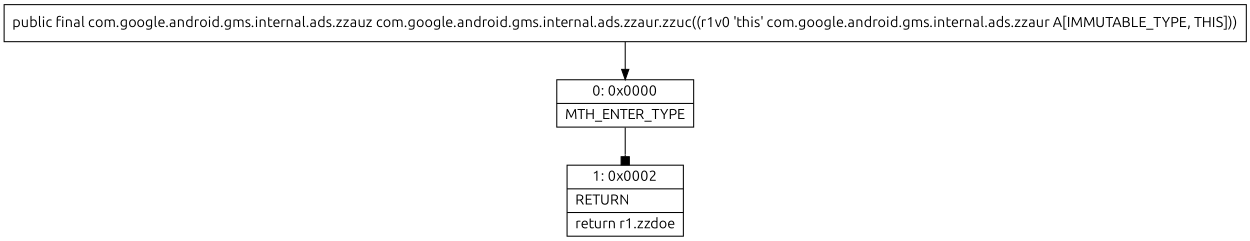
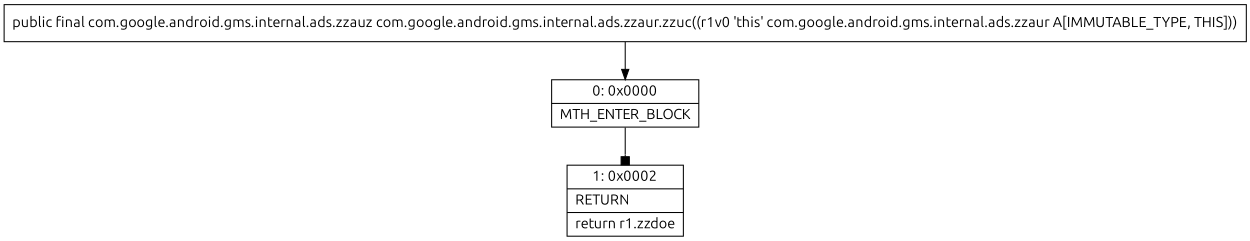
  digraph {
    fontname=Ubuntu
    node [shape=record fontname=Ubuntu]
    edge [fontname=Ubuntu]
-   n1 [label="{0\:\ 0x0000|MTH_ENTER_TYPE\l}"]
+   n1 [label="{0\:\ 0x0000|MTH_ENTER_BLOCK\l}"]
    n2 [label="{1\:\ 0x0002|RETURN\l|return r1.zzdoe\l}"]
    n3 [label="{public final com.google.android.gms.internal.ads.zzauz com.google.android.gms.internal.ads.zzaur.zzuc((r1v0 'this' com.google.android.gms.internal.ads.zzaur A[IMMUTABLE_TYPE, THIS])) }"]
    n1 -> n2 [arrowhead=box]
    n3 -> n1 [arrowhead=normal]
  }
